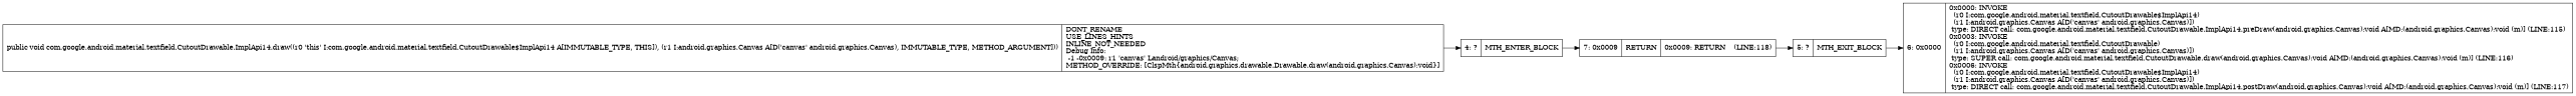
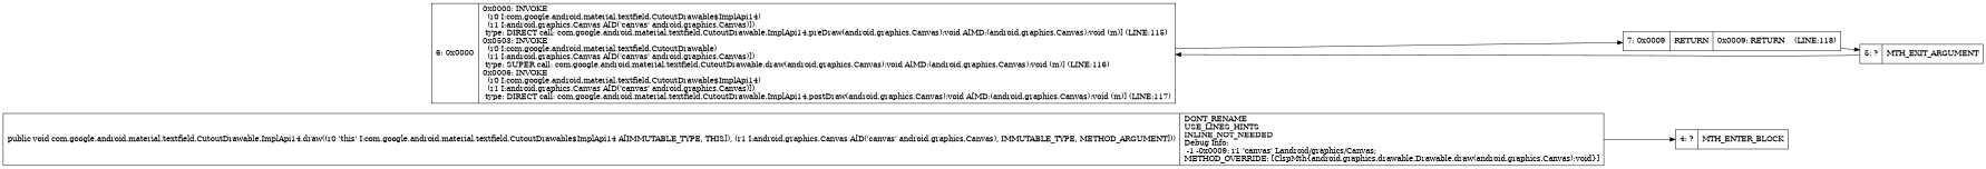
  digraph {
    rankdir=LR
    node [shape=record]
    n1 [label="{4\:\ ?|MTH_ENTER_BLOCK\l}"]
-   n2 [label="{6\:\ 0x0000|0x0000: INVOKE  \l  (r0 I:com.google.android.material.textfield.CutoutDrawable$ImplApi14)\l  (r1 I:android.graphics.Canvas A[D('canvas' android.graphics.Canvas)])\l type: DIRECT call: com.google.android.material.textfield.CutoutDrawable.ImplApi14.preDraw(android.graphics.Canvas):void A[MD:(android.graphics.Canvas):void (m)] (LINE:115)\l0x0003: INVOKE  \l  (r0 I:com.google.android.material.textfield.CutoutDrawable)\l  (r1 I:android.graphics.Canvas A[D('canvas' android.graphics.Canvas)])\l type: SUPER call: com.google.android.material.textfield.CutoutDrawable.draw(android.graphics.Canvas):void A[MD:(android.graphics.Canvas):void (m)] (LINE:116)\l0x0006: INVOKE  \l  (r0 I:com.google.android.material.textfield.CutoutDrawable$ImplApi14)\l  (r1 I:android.graphics.Canvas A[D('canvas' android.graphics.Canvas)])\l type: DIRECT call: com.google.android.material.textfield.CutoutDrawable.ImplApi14.postDraw(android.graphics.Canvas):void A[MD:(android.graphics.Canvas):void (m)] (LINE:117)\l}"]
+   n2 [label="{6\:\ 0x0000|0x0000: INVOKE  \l  (r0 I:com.google.android.material.textfield.CutoutDrawable$ImplApi14)\l  (r1 I:android.graphics.Canvas A[D('canvas' android.graphics.Canvas)])\l type: DIRECT call: com.google.android.material.textfield.CutoutDrawable.ImplApi14.preDraw(android.graphics.Canvas):void A[MD:(android.graphics.Canvas):void (m)] (LINE:115)\l0x0503: INVOKE  \l  (r0 I:com.google.android.material.textfield.CutoutDrawable)\l  (r1 I:android.graphics.Canvas A[D('canvas' android.graphics.Canvas)])\l type: SUPER call: com.google.android.material.textfield.CutoutDrawable.draw(android.graphics.Canvas):void A[MD:(android.graphics.Canvas):void (m)] (LINE:116)\l0x0006: INVOKE  \l  (r0 I:com.google.android.material.textfield.CutoutDrawable$ImplApi14)\l  (r1 I:android.graphics.Canvas A[D('canvas' android.graphics.Canvas)])\l type: DIRECT call: com.google.android.material.textfield.CutoutDrawable.ImplApi14.postDraw(android.graphics.Canvas):void A[MD:(android.graphics.Canvas):void (m)] (LINE:117)\l}"]
    n3 [label="{7\:\ 0x0009|RETURN\l|0x0009: RETURN    (LINE:118)\l}"]
-   n4 [label="{5\:\ ?|MTH_EXIT_BLOCK\l}"]
+   n4 [label="{5\:\ ?|MTH_EXIT_ARGUMENT\l}"]
    n5 [label="{public void com.google.android.material.textfield.CutoutDrawable.ImplApi14.draw((r0 'this' I:com.google.android.material.textfield.CutoutDrawable$ImplApi14 A[IMMUTABLE_TYPE, THIS]), (r1 I:android.graphics.Canvas A[D('canvas' android.graphics.Canvas), IMMUTABLE_TYPE, METHOD_ARGUMENT]))  | DONT_RENAME\lUSE_LINES_HINTS\lINLINE_NOT_NEEDED\lDebug Info:\l  \-1 \-0x0009: r1 'canvas' Landroid\/graphics\/Canvas;\lMETHOD_OVERRIDE: [ClspMth\{android.graphics.drawable.Drawable.draw(android.graphics.Canvas):void\}]\l}"]
-   n1 -> n3
+   n2 -> n3
    n3 -> n4
    n4 -> n2
    n5 -> n1
  }
